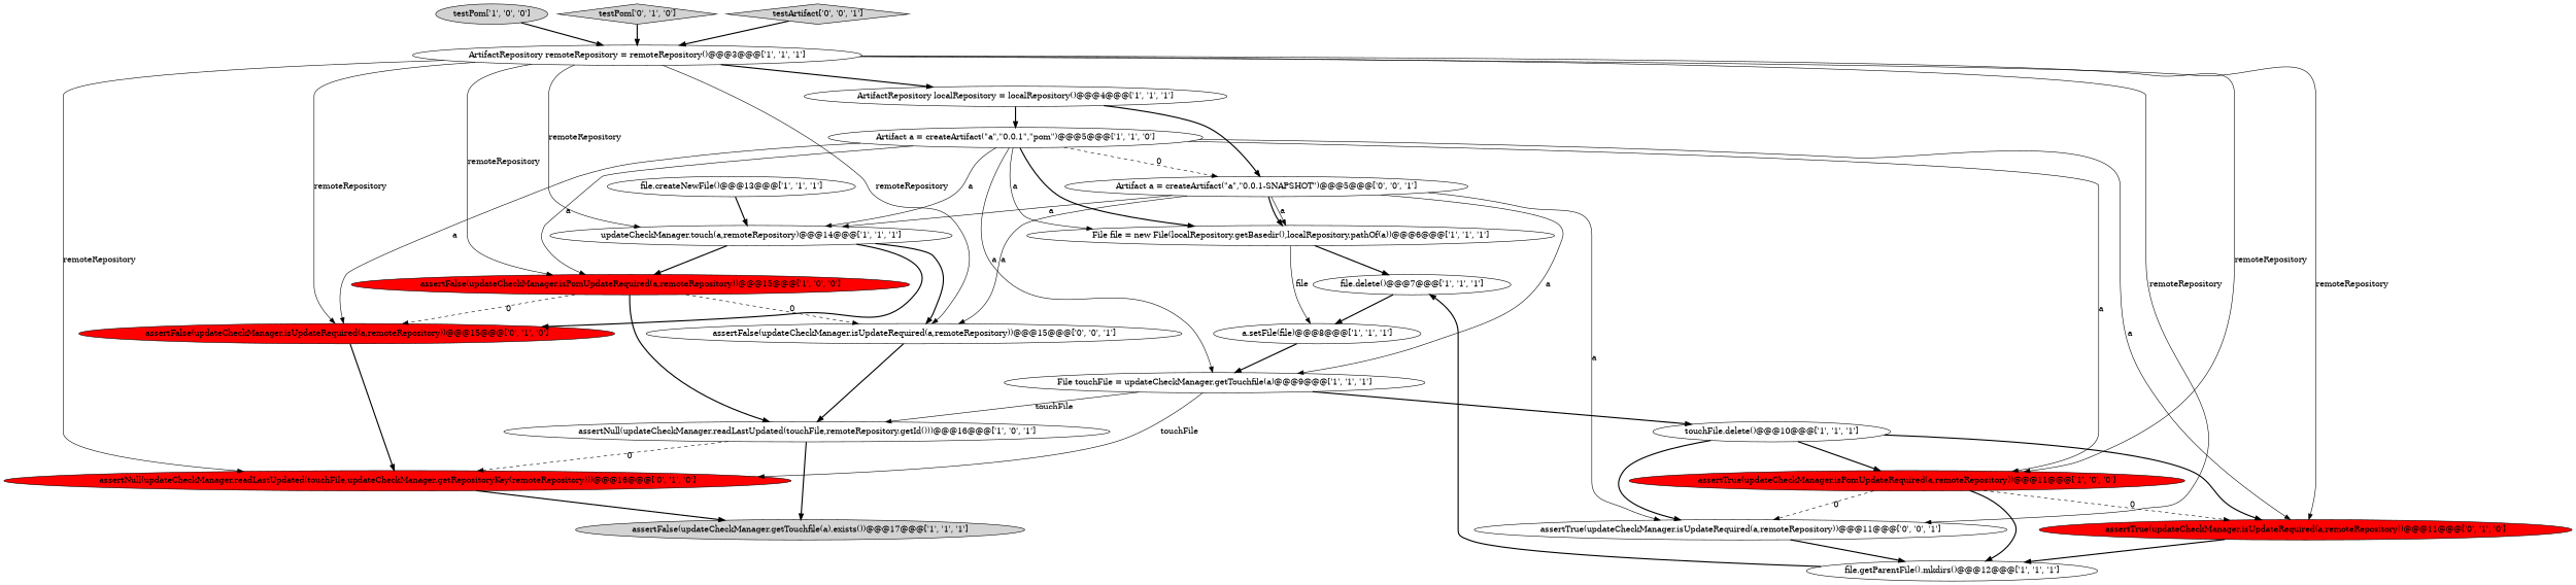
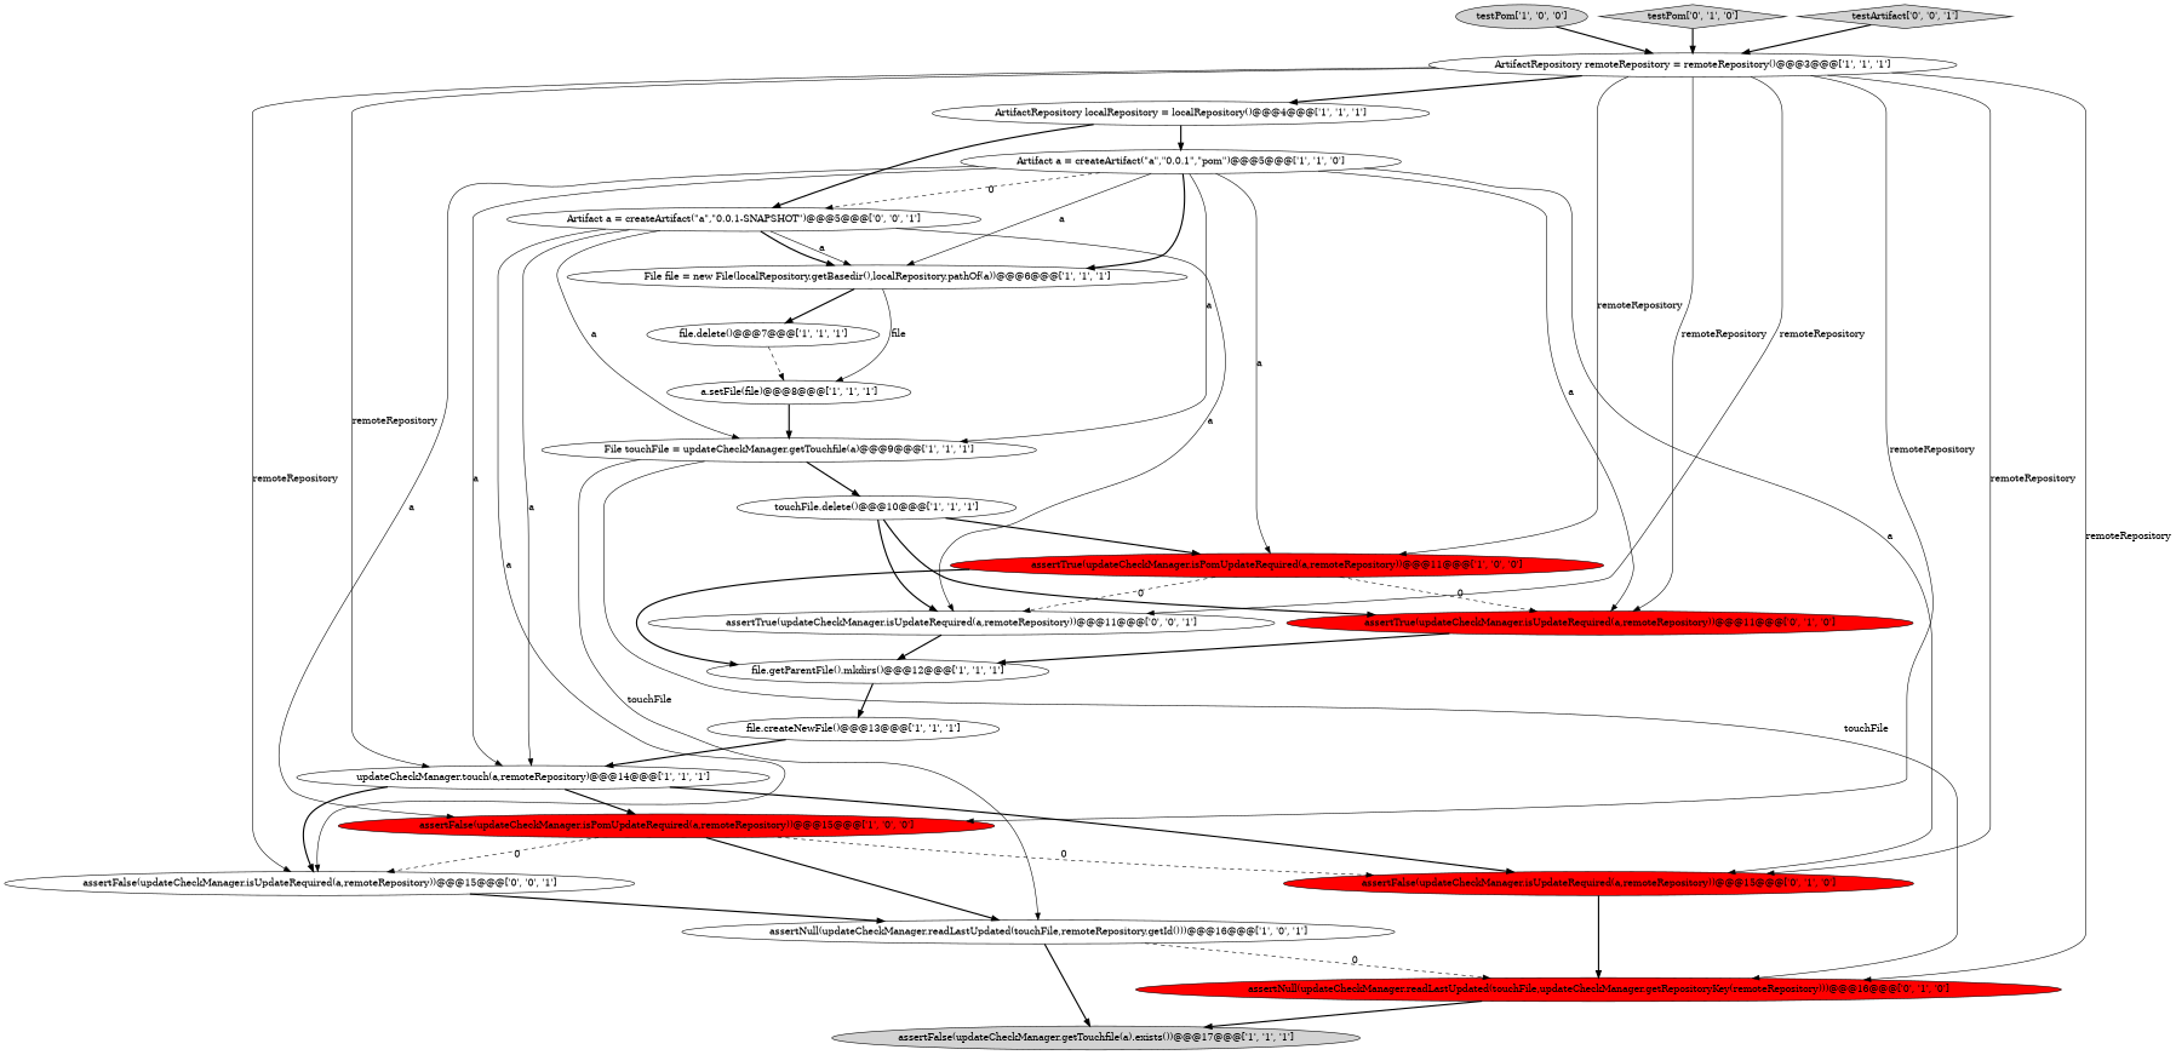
  digraph {
    node [fillcolor=white shape=ellipse style=filled]
    edge [style=bold]
    n1 [label="File file = new File(localRepository.getBasedir(),localRepository.pathOf(a))@@@6@@@['1', '1', '1']"]
    n2 [label="file.delete()@@@7@@@['1', '1', '1']"]
    n3 [label="a.setFile(file)@@@8@@@['1', '1', '1']"]
    n4 [label="File touchFile = updateCheckManager.getTouchfile(a)@@@9@@@['1', '1', '1']"]
    n5 [label="file.createNewFile()@@@13@@@['1', '1', '1']"]
    n6 [label="updateCheckManager.touch(a,remoteRepository)@@@14@@@['1', '1', '1']"]
    n7 [fillcolor=red label="assertFalse(updateCheckManager.isUpdateRequired(a,remoteRepository))@@@15@@@['0', '1', '0']"]
    n8 [fillcolor=red label="assertFalse(updateCheckManager.isPomUpdateRequired(a,remoteRepository))@@@15@@@['1', '0', '0']"]
    n9 [label="assertFalse(updateCheckManager.isUpdateRequired(a,remoteRepository))@@@15@@@['0', '0', '1']"]
    n10 [fillcolor=red label="assertNull(updateCheckManager.readLastUpdated(touchFile,updateCheckManager.getRepositoryKey(remoteRepository)))@@@16@@@['0', '1', '0']"]
    n11 [label="assertNull(updateCheckManager.readLastUpdated(touchFile,remoteRepository.getId()))@@@16@@@['1', '0', '1']"]
    n12 [fillcolor=lightgray label="assertFalse(updateCheckManager.getTouchfile(a).exists())@@@17@@@['1', '1', '1']"]
    n13 [label="touchFile.delete()@@@10@@@['1', '1', '1']"]
    n14 [fillcolor=red label="assertTrue(updateCheckManager.isUpdateRequired(a,remoteRepository))@@@11@@@['0', '1', '0']"]
    n15 [label="file.getParentFile().mkdirs()@@@12@@@['1', '1', '1']"]
    n16 [fillcolor=lightgray label="testPom['1', '0', '0']"]
    n17 [label="ArtifactRepository remoteRepository = remoteRepository()@@@3@@@['1', '1', '1']"]
    n18 [label="assertTrue(updateCheckManager.isUpdateRequired(a,remoteRepository))@@@11@@@['0', '0', '1']"]
    n19 [fillcolor=red label="assertTrue(updateCheckManager.isPomUpdateRequired(a,remoteRepository))@@@11@@@['1', '0', '0']"]
    n20 [label="ArtifactRepository localRepository = localRepository()@@@4@@@['1', '1', '1']"]
    n21 [fillcolor=lightgray label="testPom['0', '1', '0']" shape=diamond]
    n22 [label="Artifact a = createArtifact(\"a\",\"0.0.1\",\"pom\")@@@5@@@['1', '1', '0']"]
    n23 [label="Artifact a = createArtifact(\"a\",\"0.0.1-SNAPSHOT\")@@@5@@@['0', '0', '1']"]
    n24 [fillcolor=lightgray label="testArtifact['0', '0', '1']" shape=diamond]
    n1 -> n2
    n1 -> n3 [label=file style=solid]
-   n2 -> n3
+   n2 -> n3 [style=dashed]
    n3 -> n4
    n4 -> n10 [label=touchFile style=solid]
    n4 -> n11 [label=touchFile style=solid]
    n4 -> n13
    n5 -> n6
    n6 -> n7
    n6 -> n8
    n6 -> n9
    n7 -> n10
    n8 -> n7 [label=0 style=dashed]
    n8 -> n9 [label=0 style=dashed]
    n8 -> n11
    n9 -> n11
    n10 -> n12
    n11 -> n10 [label=0 style=dashed]
    n11 -> n12
    n13 -> n14
    n13 -> n18
    n13 -> n19
    n14 -> n15
-   n15 -> n2
+   n15 -> n5
    n16 -> n17
    n17 -> n6 [label=remoteRepository style=solid]
    n17 -> n7 [label=remoteRepository style=solid]
    n17 -> n8 [label=remoteRepository style=solid]
    n17 -> n9 [label=remoteRepository style=solid]
    n17 -> n10 [label=remoteRepository style=solid]
    n17 -> n14 [label=remoteRepository style=solid]
    n17 -> n18 [label=remoteRepository style=solid]
    n17 -> n19 [label=remoteRepository style=solid]
    n17 -> n20
    n18 -> n15
    n19 -> n14 [label=0 style=dashed]
    n19 -> n15
    n19 -> n18 [label=0 style=dashed]
    n20 -> n22
    n20 -> n23
    n21 -> n17
    n22 -> n1
    n22 -> n1 [label=a style=solid]
    n22 -> n4 [label=a style=solid]
    n22 -> n6 [label=a style=solid]
    n22 -> n7 [label=a style=solid]
    n22 -> n8 [label=a style=solid]
    n22 -> n14 [label=a style=solid]
    n22 -> n19 [label=a style=solid]
    n22 -> n23 [label=0 style=dashed]
    n23 -> n1 [label=a style=solid]
    n23 -> n1
    n23 -> n4 [label=a style=solid]
    n23 -> n6 [label=a style=solid]
    n23 -> n9 [label=a style=solid]
    n23 -> n18 [label=a style=solid]
    n24 -> n17
  }
